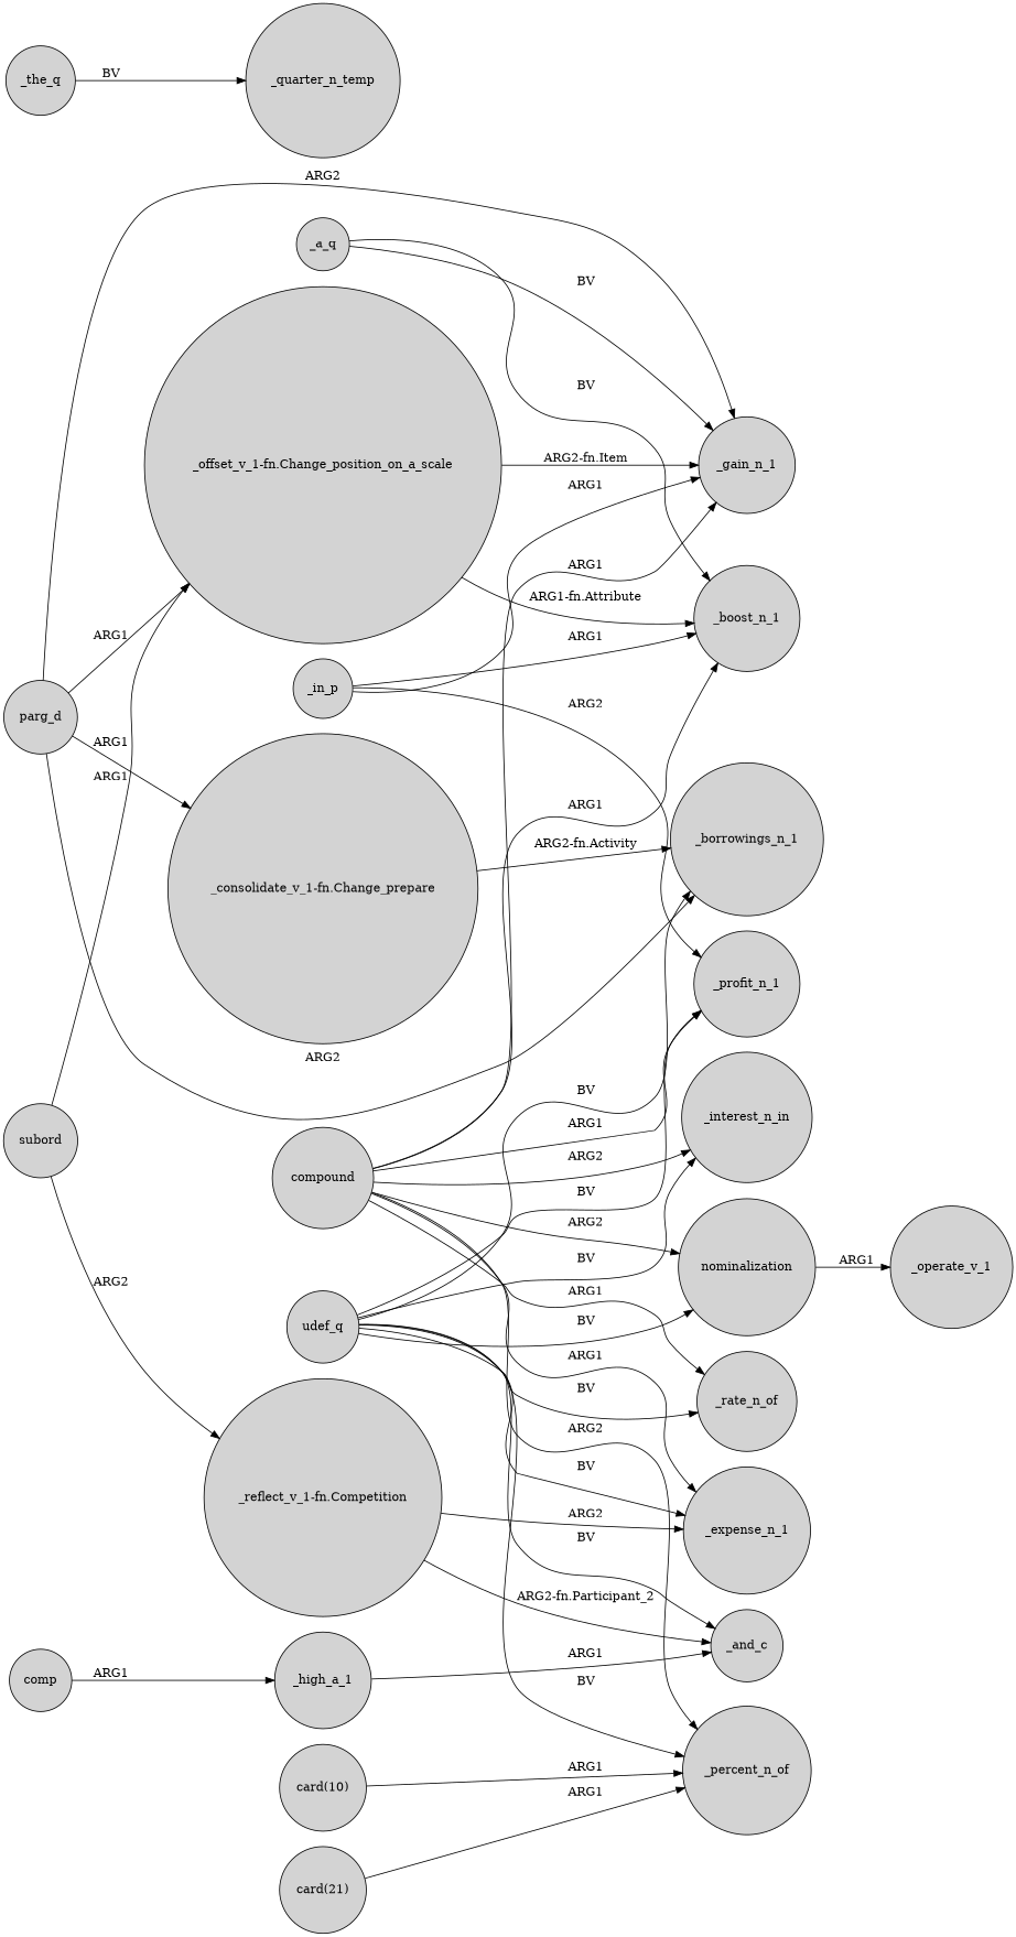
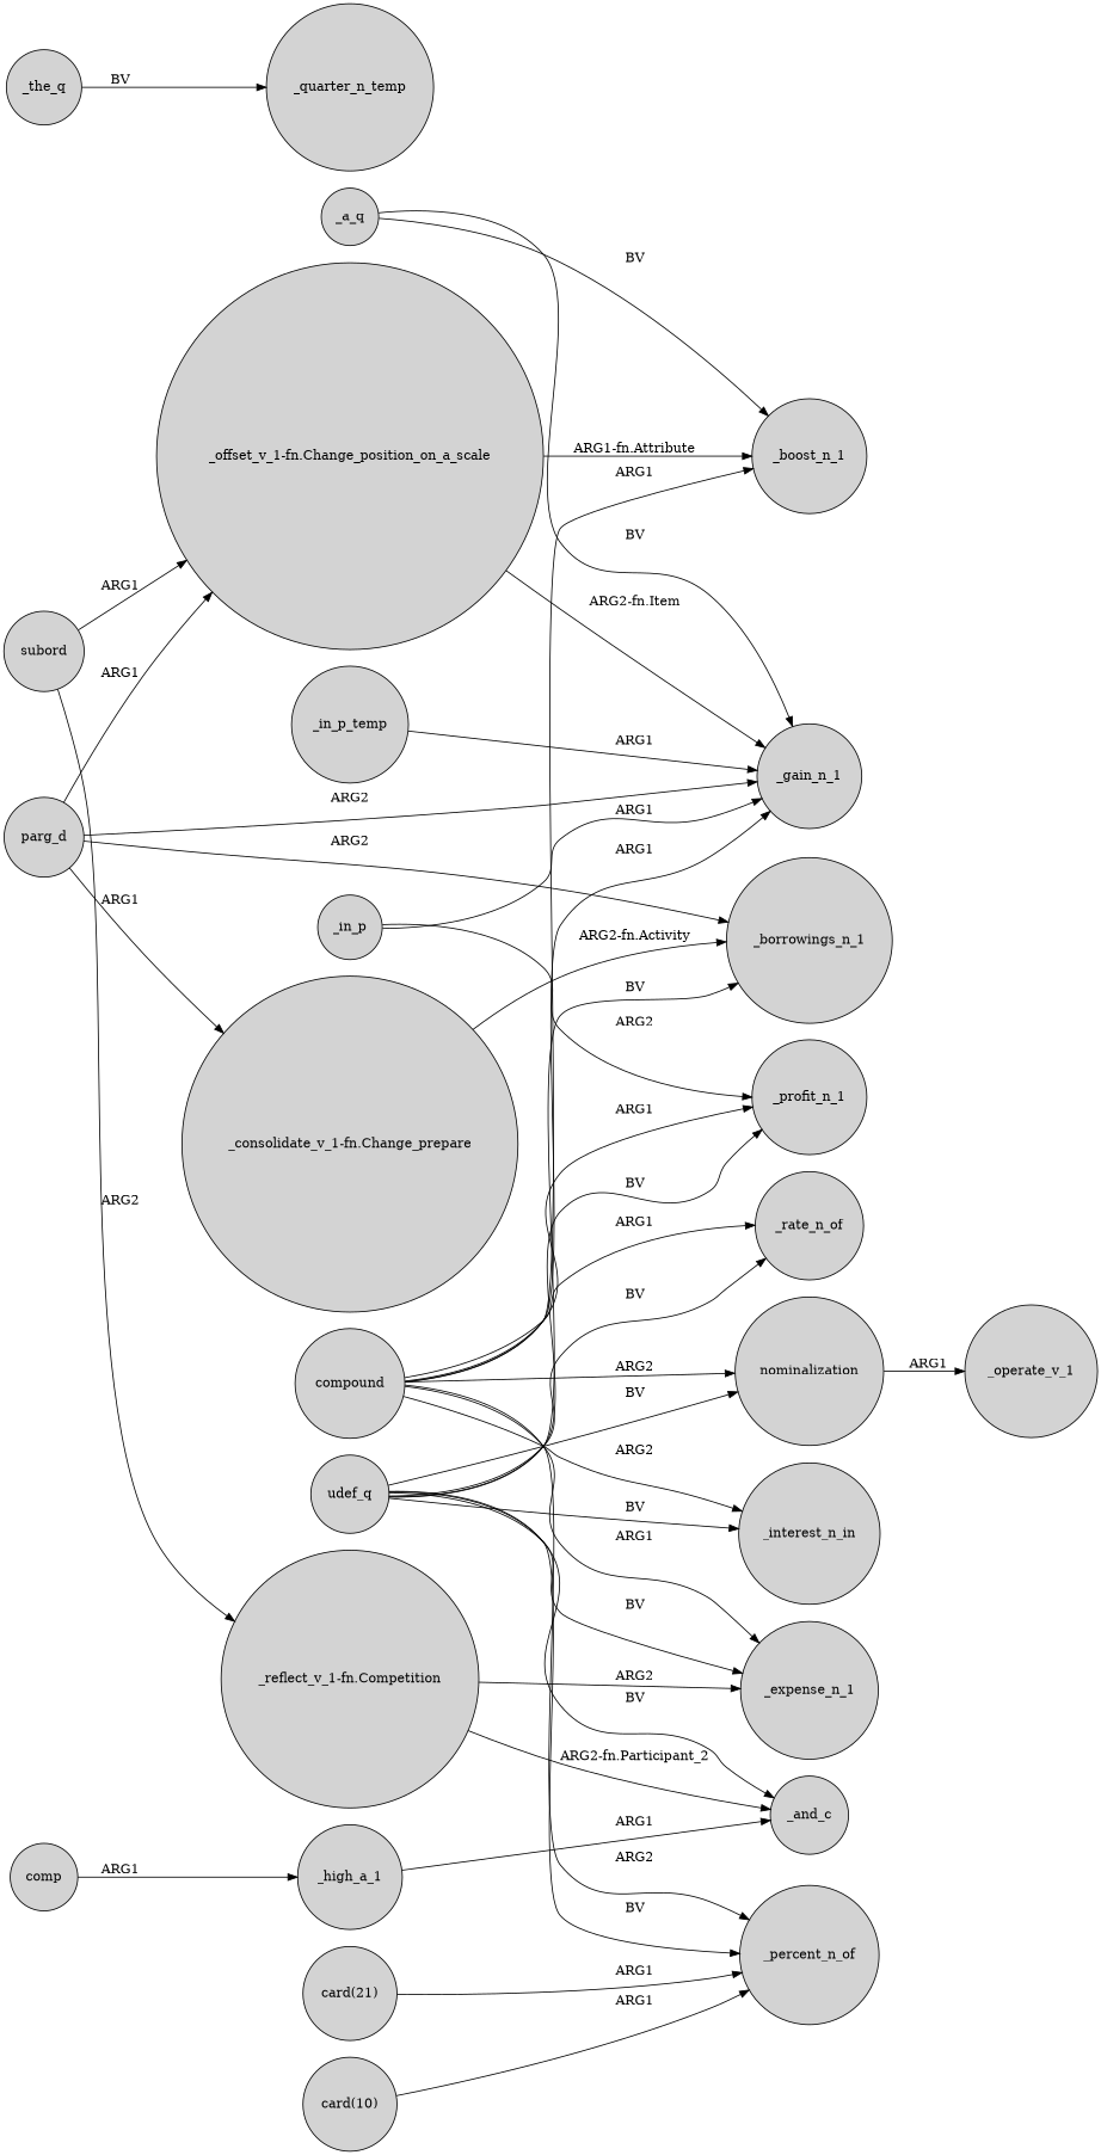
  digraph {
    rankdir=LR
    node [shape=circle style=filled]
+   _in_p_temp
    _gain_n_1
    _in_p
    _profit_n_1
    _boost_n_1
    subord
    "_offset_v_1-fn.Change_position_on_a_scale"
    "_reflect_v_1-fn.Competition"
    _expense_n_1
    _and_c
    parg_d
    n12 [label="_consolidate_v_1-fn.Change_prepare"]
    _borrowings_n_1
    _the_q
    _quarter_n_temp
    udef_q
    nominalization
    _rate_n_of
    _percent_n_of
    _interest_n_in
    _operate_v_1
    compound
    _high_a_1
    comp
    "card(10)"
    _a_q
    "card(21)"
+   _in_p_temp -> _gain_n_1 [label=ARG1]
    _in_p -> _gain_n_1 [label=ARG1]
    _in_p -> _profit_n_1 [label=ARG2]
-   _in_p -> _boost_n_1 [label=ARG1]
    subord -> "_offset_v_1-fn.Change_position_on_a_scale" [label=ARG1]
    subord -> "_reflect_v_1-fn.Competition" [label=ARG2]
    "_offset_v_1-fn.Change_position_on_a_scale" -> _gain_n_1 [label="ARG2-fn.Item"]
    "_offset_v_1-fn.Change_position_on_a_scale" -> _boost_n_1 [label="ARG1-fn.Attribute"]
    "_reflect_v_1-fn.Competition" -> _expense_n_1 [label=ARG2]
    "_reflect_v_1-fn.Competition" -> _and_c [label="ARG2-fn.Participant_2"]
    parg_d -> _gain_n_1 [label=ARG2]
    parg_d -> "_offset_v_1-fn.Change_position_on_a_scale" [label=ARG1]
    parg_d -> n12 [label=ARG1]
    parg_d -> _borrowings_n_1 [label=ARG2]
    n12 -> _borrowings_n_1 [label="ARG2-fn.Activity"]
    _the_q -> _quarter_n_temp [label=BV]
    udef_q -> _profit_n_1 [label=BV]
    udef_q -> _expense_n_1 [label=BV]
    udef_q -> _and_c [label=BV]
    udef_q -> _borrowings_n_1 [label=BV]
    udef_q -> nominalization [label=BV]
    udef_q -> _rate_n_of [label=BV]
    udef_q -> _percent_n_of [label=BV]
    udef_q -> _interest_n_in [label=BV]
    nominalization -> _operate_v_1 [label=ARG1]
    compound -> _gain_n_1 [label=ARG1]
    compound -> _profit_n_1 [label=ARG1]
    compound -> _boost_n_1 [label=ARG1]
    compound -> _expense_n_1 [label=ARG1]
    compound -> nominalization [label=ARG2]
    compound -> _rate_n_of [label=ARG1]
    compound -> _percent_n_of [label=ARG2]
    compound -> _interest_n_in [label=ARG2]
    _high_a_1 -> _and_c [label=ARG1]
    comp -> _high_a_1 [label=ARG1]
    "card(10)" -> _percent_n_of [label=ARG1]
    _a_q -> _gain_n_1 [label=BV]
    _a_q -> _boost_n_1 [label=BV]
    "card(21)" -> _percent_n_of [label=ARG1]
  }
